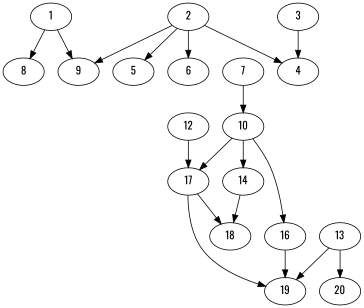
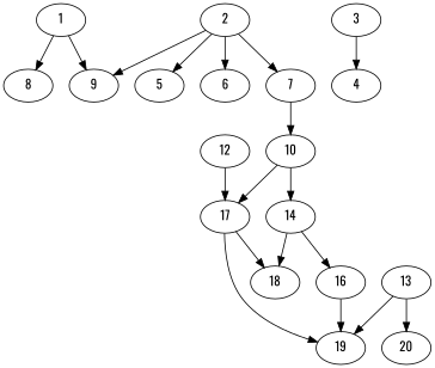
  digraph {
    fontname=Oswald
    node [alpha=0.18 fontname=Oswald]
    edge [fontname=Oswald]
    1 [alpha=0.05 expect_size=5559629144142807]
    8 [alpha=0.07 expect_size=3521984233394405376]
    9 [alpha=0.04 expect_size=1312117299427147776]
    2 [expect_size=237659063026814]
    5 [alpha=0.08 expect_size=1217401160680172]
    6 [alpha=0.06 expect_size=150452616967705591808]
    7 [alpha=0.09 expect_size=31189783862474440704]
    10 [alpha=0.03 expect_size=6107145128365785088]
    12 [alpha=0.09 expect_size=19557584996679804]
    17 [alpha=0.01 expect_size=171279006991063711744]
    14 [alpha=0.20 expect_size=235593426727951936]
    16 [alpha=0.17 expect_size=4710975086480614]
    3 [alpha=0.02 expect_size=737621499321290496]
    4 [expect_size=55278307167369691136]
    13 [expect_size=342009619725680]
    19 [alpha=0.06 expect_size=12098457062476356]
    20 [alpha=0.02 expect_size=621626654007399296]
    18 [alpha=0.10 expect_size=171053508034822144000]
    1 -> 8
    1 -> 9
    2 -> 9
    2 -> 5
    2 -> 6
-   2 -> 4
+   2 -> 7
    7 -> 10
    10 -> 17
    10 -> 14
-   10 -> 16
+   14 -> 16
    12 -> 17
    17 -> 19
    17 -> 18
    14 -> 18
    16 -> 19
    3 -> 4
    13 -> 19
    13 -> 20
  }
